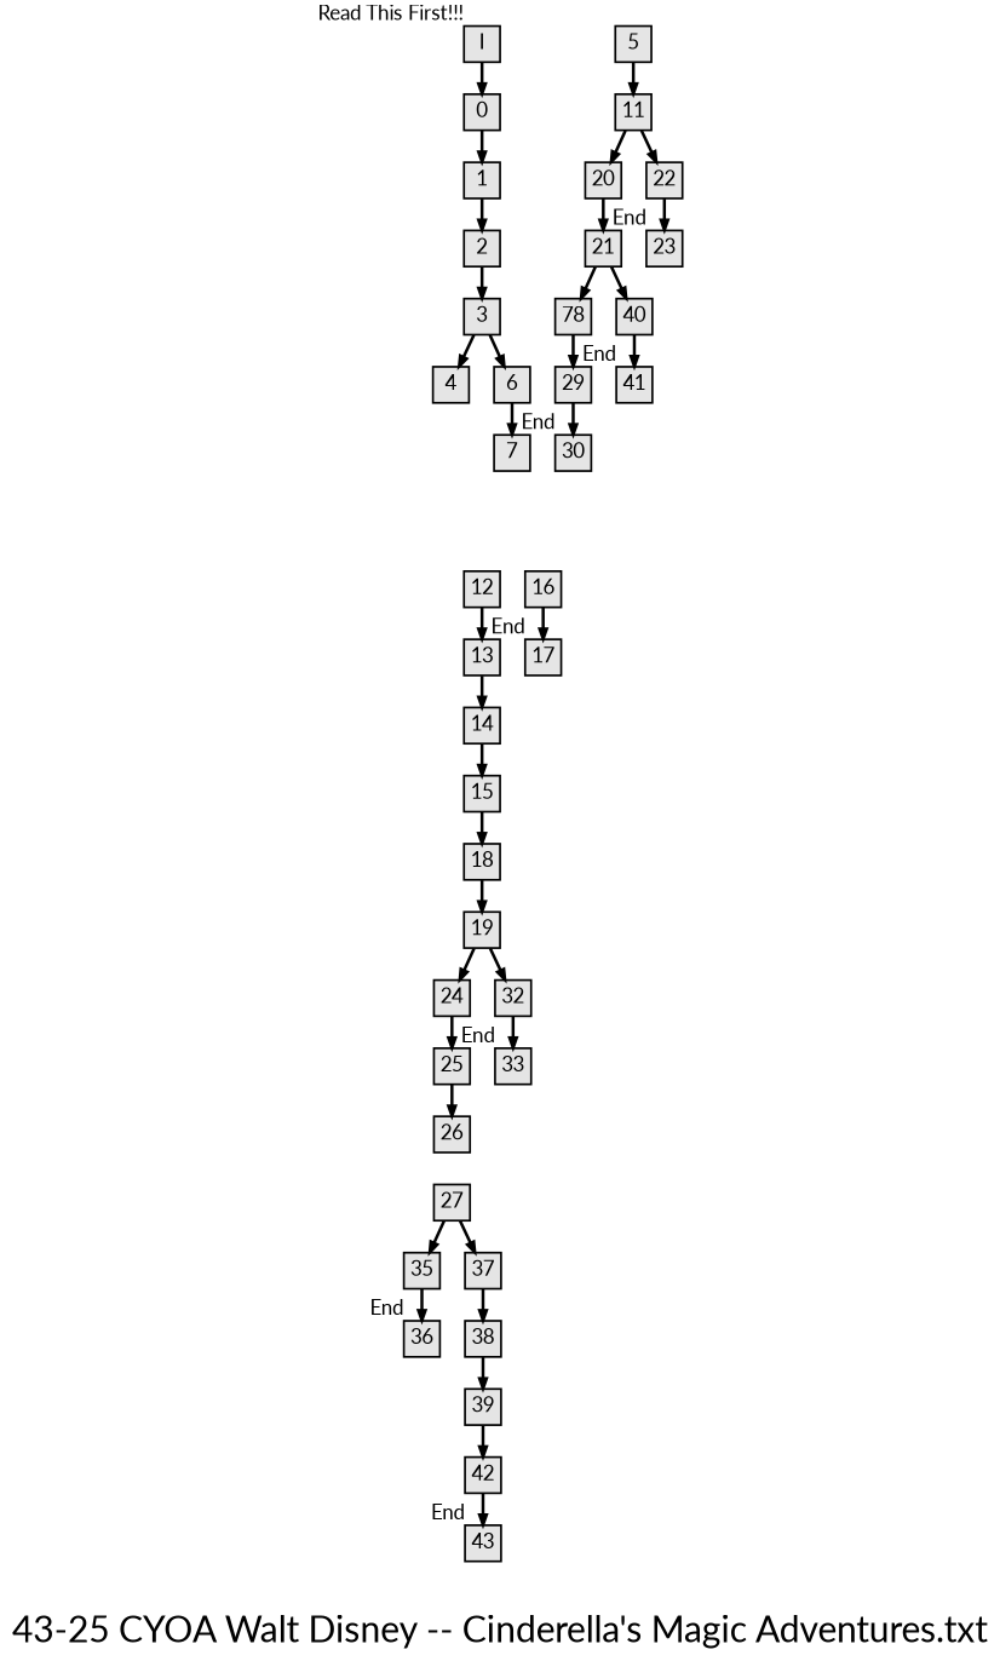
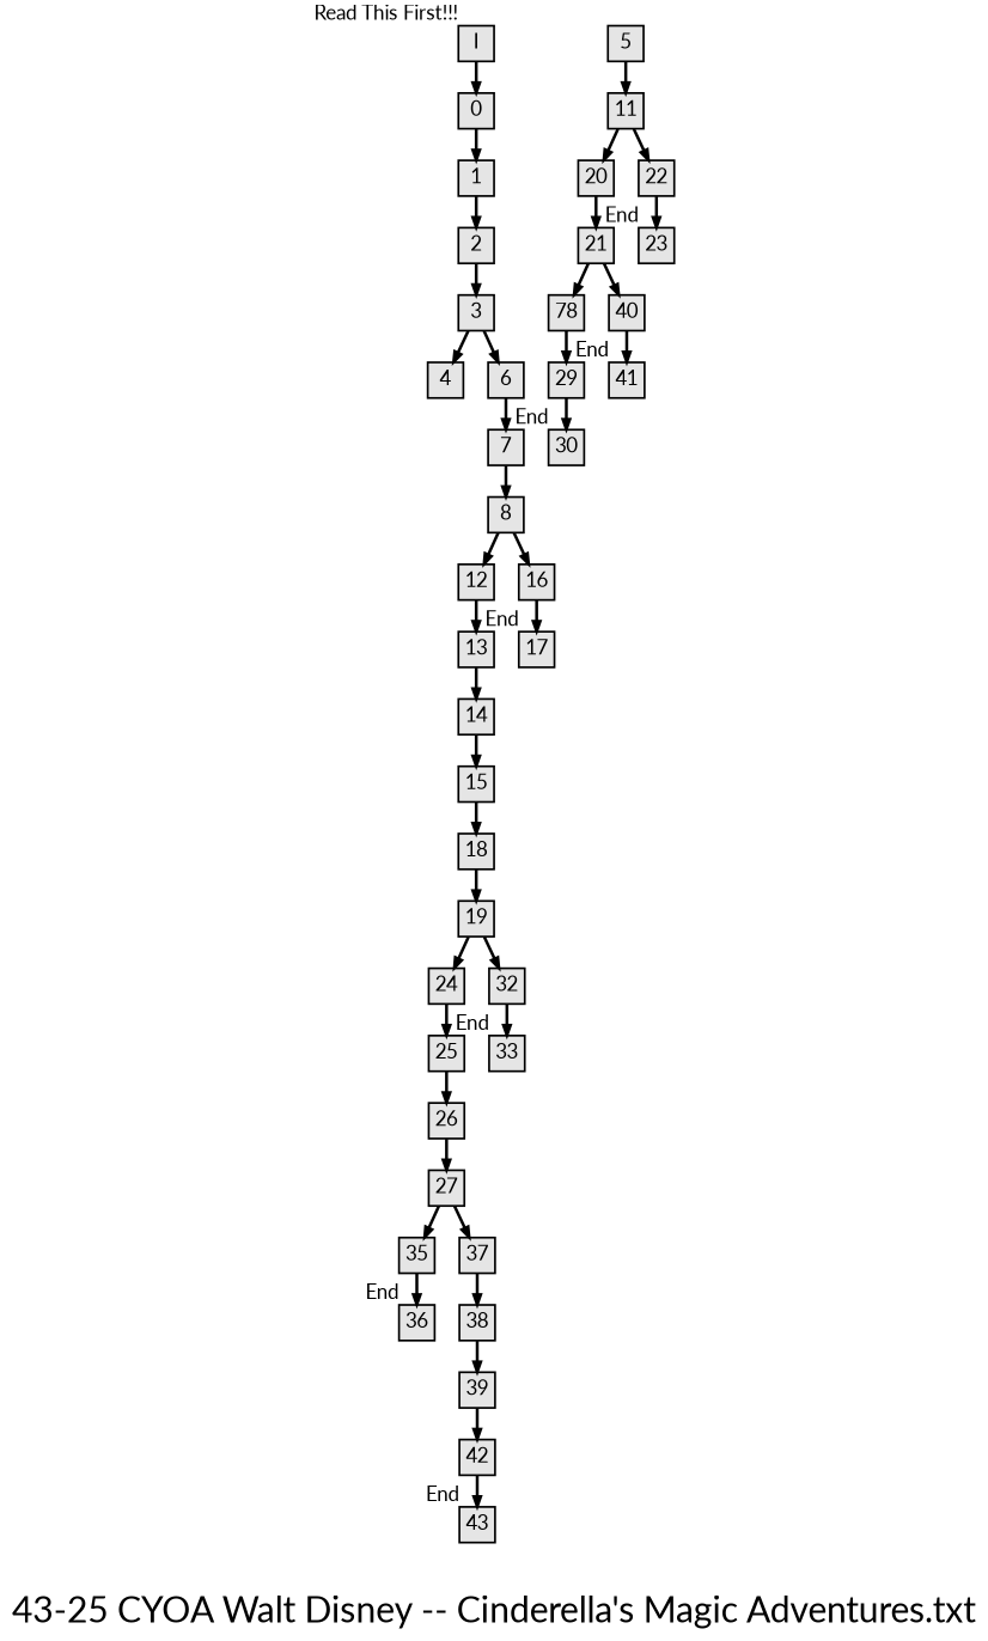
  digraph {
    fontname=Lato
    fontsize=36
    label="43-25 CYOA Walt Disney -- Cinderella's Magic Adventures.txt"
    nodesep=0.35
    ordering=out
    rankdir=TB
    ranksep=0.45
    node [fillcolor=grey90 fixedsize=true fontname=Lato fontsize=20 labelfloat=true margin="0,0" penwidth=2 regular=true shape=rect style=filled]
    edge [fontname=Lato fontsize=12 labelfloat=true penwidth=3]
    I [xlabel="Read This First!!!"]
    0
    1
    2
    3
    4
    6
    7
    5
    11
+   8
    20
    22
    21
    23 [xlabel=End]
    12
    16
    13
    17 [xlabel=End]
    14
    n21 [label=78]
    40
    15
    18
    19
    24
    32
    25
    33 [xlabel=End]
    26
    29
    41 [xlabel=End]
    30 [xlabel=End]
    27
    35
    37
    36 [xlabel=End]
    38
    39
    42
    43 [xlabel=End]
    I -> 0
    0 -> 1
    1 -> 2
    2 -> 3
    3 -> 4
    3 -> 6
    6 -> 7
+   7 -> 8
    5 -> 11
    11 -> 20
    11 -> 22
+   8 -> 12
+   8 -> 16
    20 -> 21
    22 -> 23
    21 -> n21
    21 -> 40
    12 -> 13
    16 -> 17
    13 -> 14
    14 -> 15
    n21 -> 29
    40 -> 41
    15 -> 18
    18 -> 19
    19 -> 24
    19 -> 32
    24 -> 25
    32 -> 33
    25 -> 26
+   26 -> 27
    29 -> 30
    27 -> 35
    27 -> 37
    35 -> 36
    37 -> 38
    38 -> 39
    39 -> 42
    42 -> 43
  }
